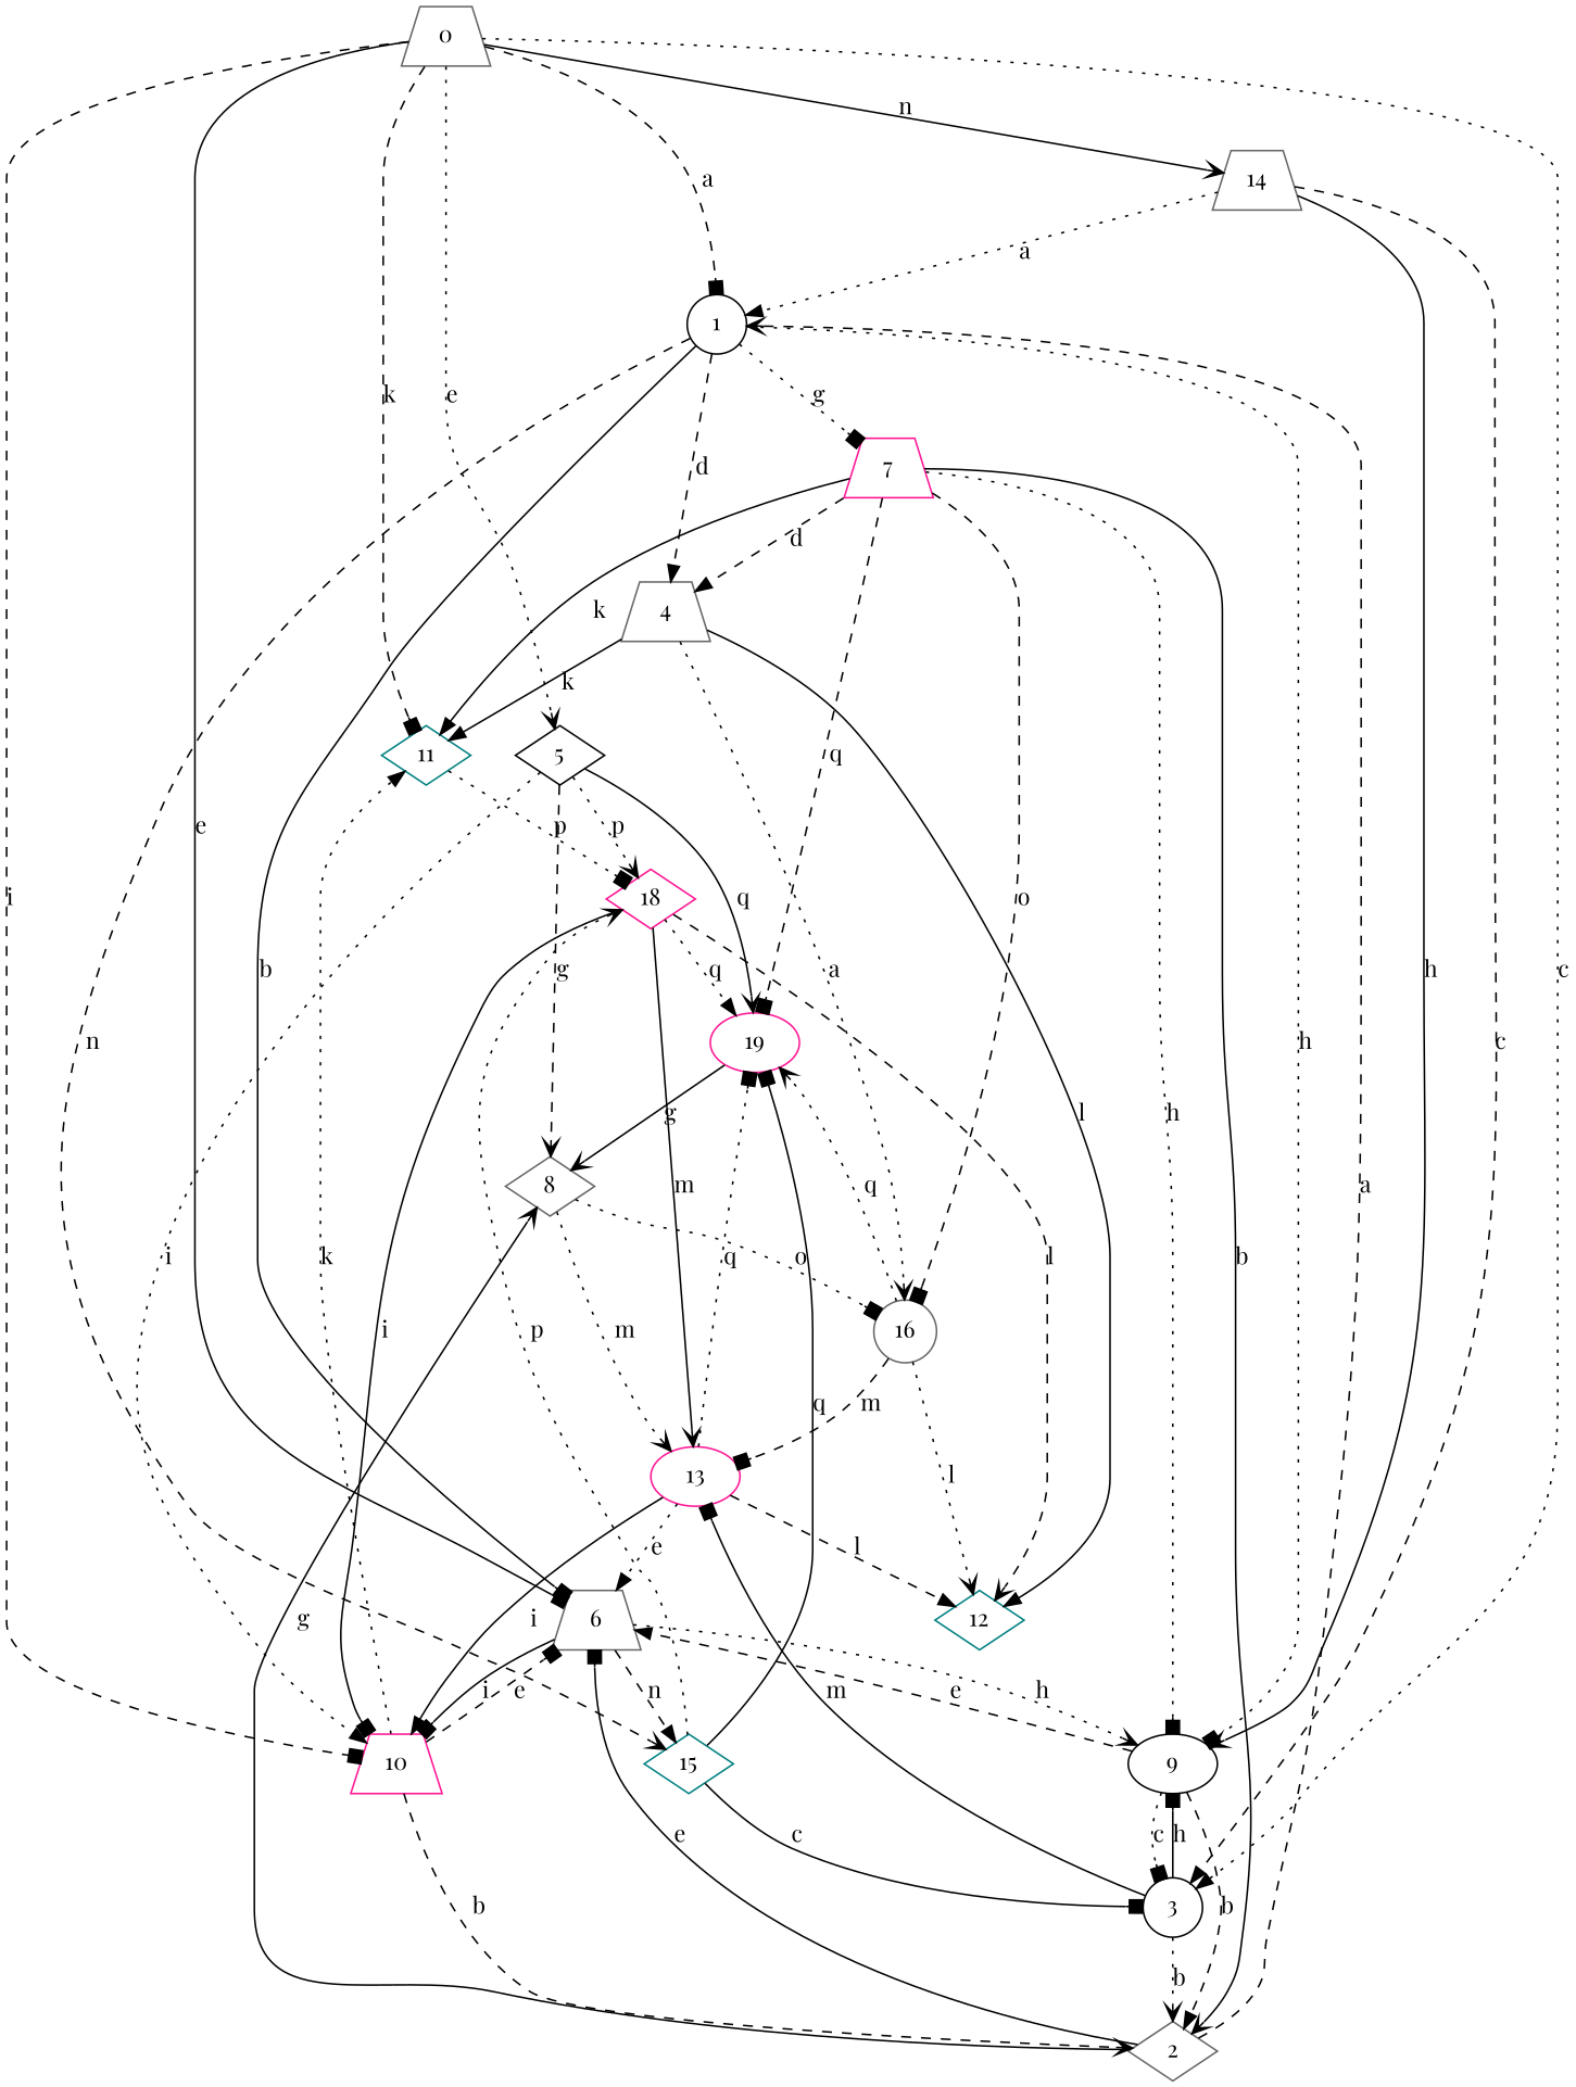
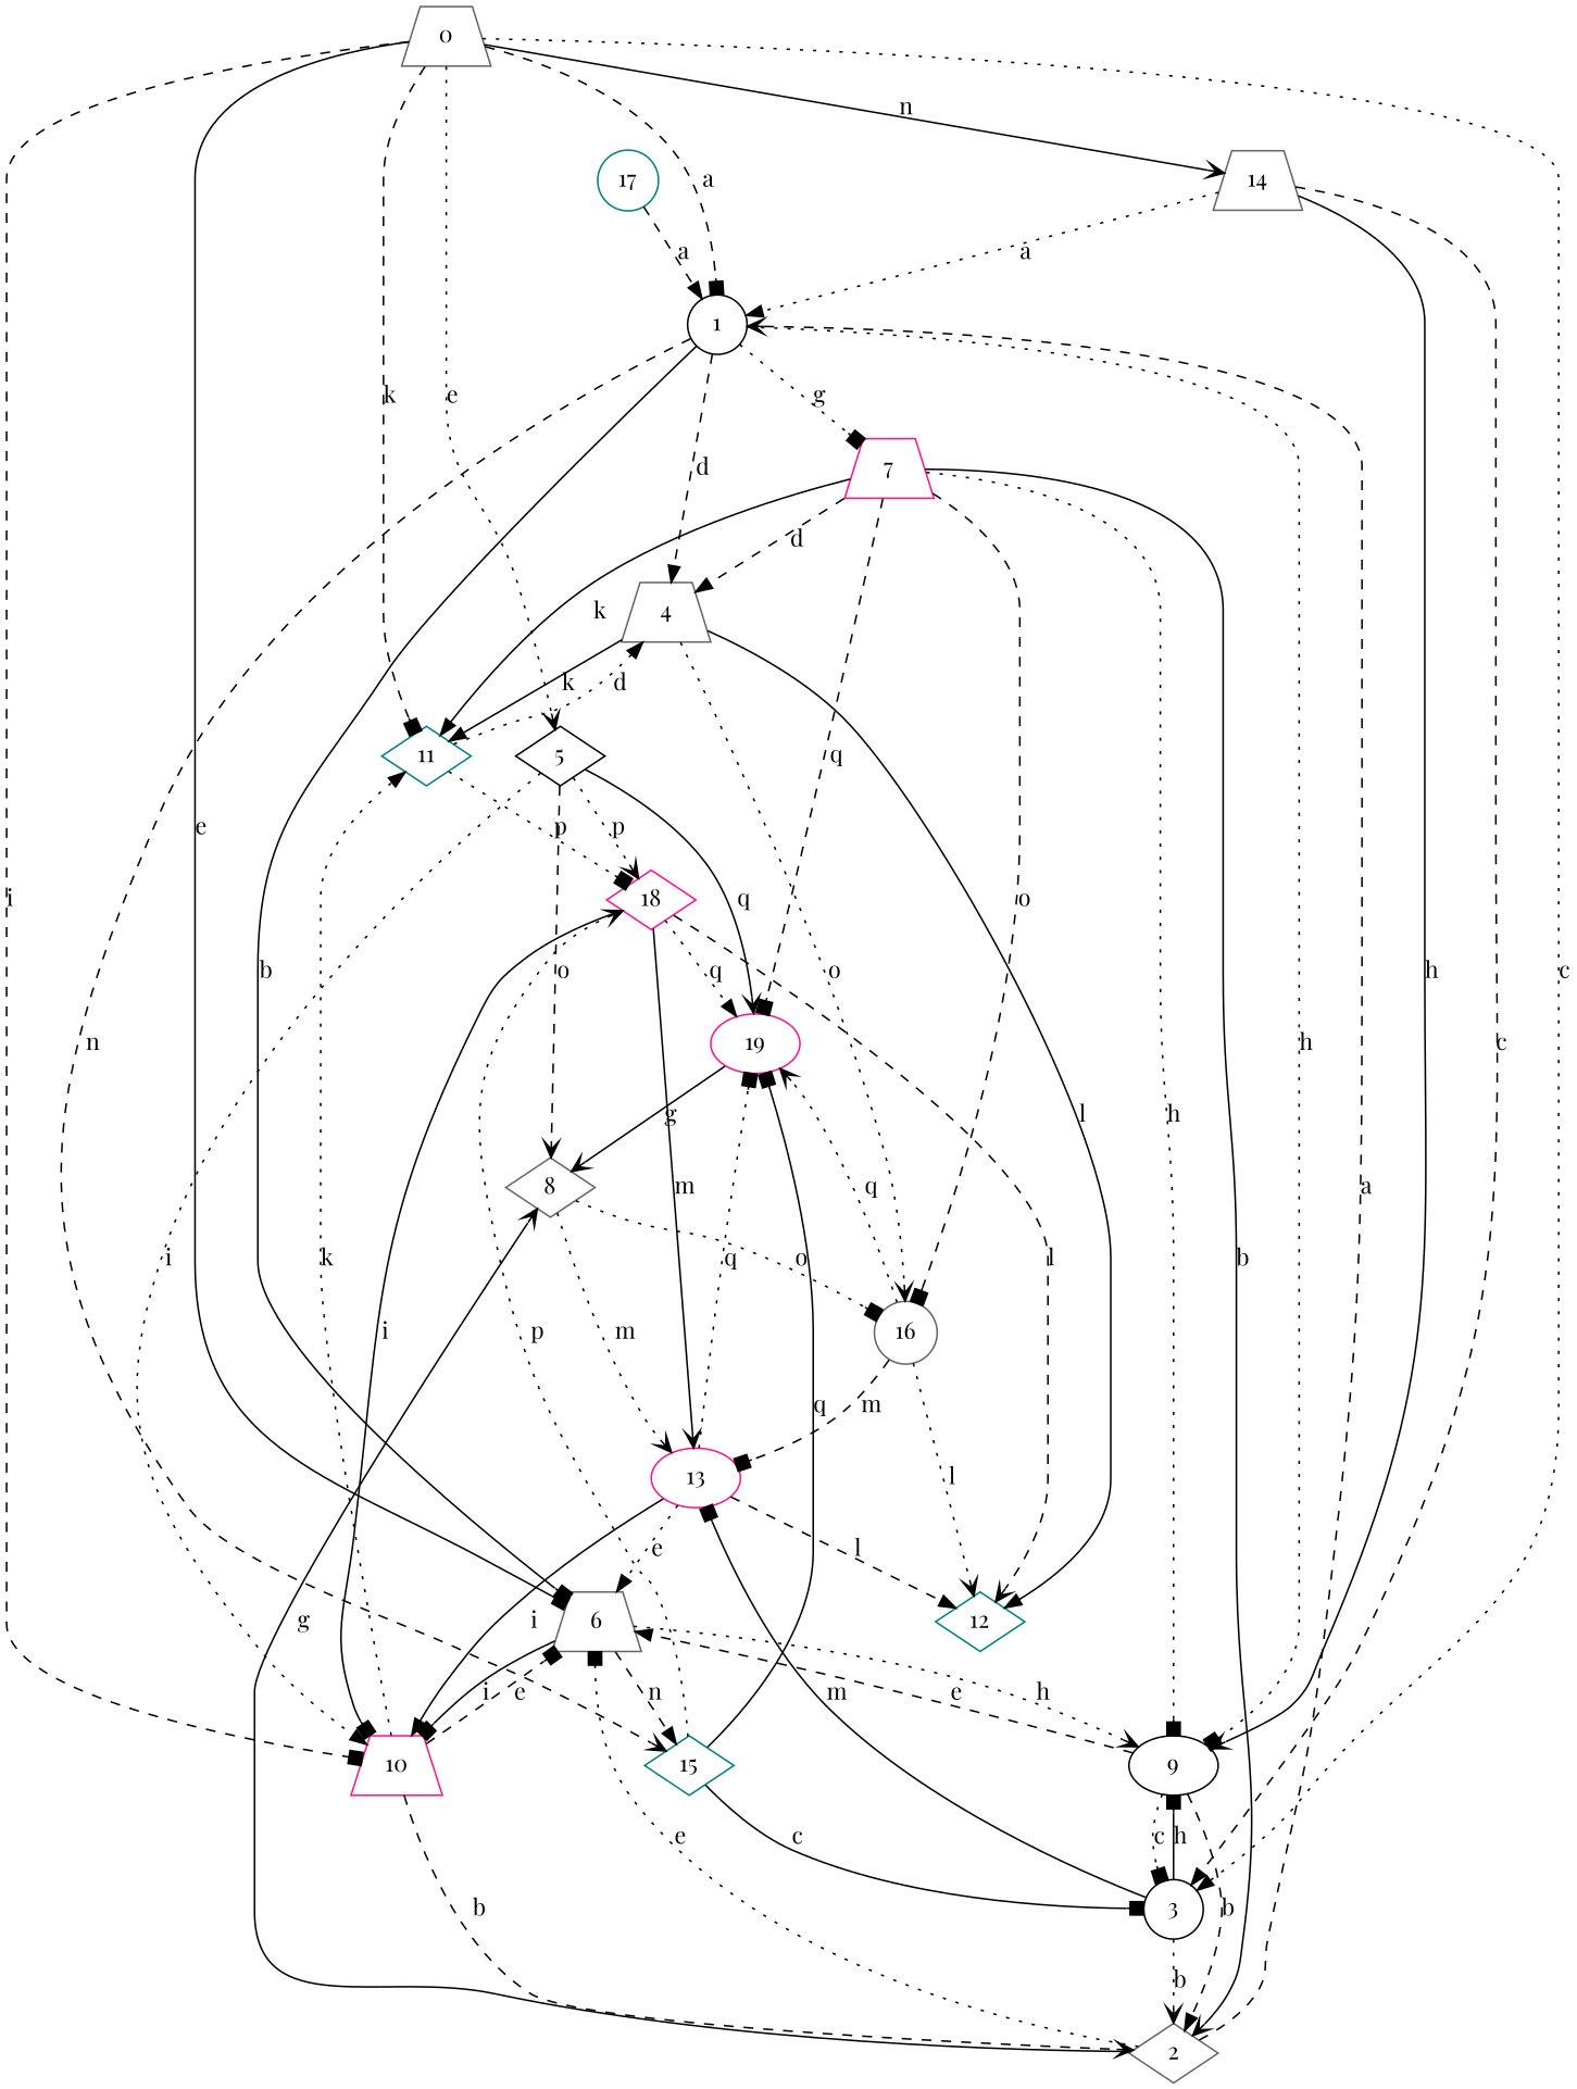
  strict digraph {
    fontname="Playfair Display"
    node [color=gray40 fontname="Playfair Display" shape=diamond]
    edge [arrowhead=box fontname="Playfair Display" style=dotted]
    1 [color=black shape=circle]
    4 [shape=trapezium]
    7 [color=deeppink shape=trapezium]
    9 [color=black shape=ellipse]
    15 [color=teal]
    6 [shape=trapezium]
    2
    8
    11 [color=teal]
    12 [color=teal]
    16 [shape=circle]
    19 [color=deeppink shape=ellipse]
    3 [color=black shape=circle]
    18 [color=deeppink]
    10 [color=deeppink shape=trapezium]
    13 [color=deeppink shape=ellipse]
    5 [color=black]
+   17 [color=teal shape=circle]
    14 [shape=trapezium]
    0 [shape=trapezium]
    1 -> 4 [arrowhead=normal label=d style=dashed]
    1 -> 7 [label=g]
    1 -> 9 [label=h]
    1 -> 15 [arrowhead=vee label=n style=dashed]
    1 -> 6 [label=b style=solid]
    4 -> 11 [arrowhead=normal label=k style=solid]
    4 -> 12 [arrowhead=normal label=l style=solid]
-   4 -> 16 [arrowhead=vee label=a]
+   4 -> 16 [arrowhead=vee label=o]
    7 -> 4 [arrowhead=normal label=d style=dashed]
    7 -> 9 [label=h]
    7 -> 2 [arrowhead=vee label=b style=solid]
    7 -> 11 [arrowhead=normal label=k style=solid]
    7 -> 16 [label=o style=dashed]
    7 -> 19 [label=q style=dashed]
    9 -> 6 [arrowhead=normal label=e style=dashed]
    9 -> 2 [arrowhead=normal label=b style=dashed]
    9 -> 3 [label=c]
    15 -> 19 [label=q style=solid]
    15 -> 3 [label=c style=solid]
    15 -> 18 [arrowhead=vee label=p]
    6 -> 9 [arrowhead=vee label=h]
    6 -> 15 [arrowhead=normal label=n style=dashed]
    6 -> 10 [label=i style=solid]
    2 -> 1 [arrowhead=vee label=a style=dashed]
-   2 -> 6 [label=e style=solid]
+   2 -> 6 [label=e]
    2 -> 8 [arrowhead=vee label=g style=solid]
    8 -> 16 [label=o]
    8 -> 13 [arrowhead=vee label=m]
+   11 -> 4 [arrowhead=normal label=d]
    11 -> 18 [label=p]
    16 -> 12 [arrowhead=vee label=l]
    16 -> 19 [arrowhead=vee label=q]
    16 -> 13 [label=m style=dashed]
    19 -> 8 [arrowhead=vee label=g style=solid]
    3 -> 9 [label=h style=solid]
    3 -> 2 [arrowhead=vee label=b]
    3 -> 13 [label=m style=solid]
    18 -> 12 [arrowhead=vee label=l style=dashed]
    18 -> 19 [arrowhead=normal label=q]
    18 -> 10 [label=i style=solid]
    18 -> 13 [arrowhead=vee label=m style=solid]
    10 -> 6 [label=e style=dashed]
    10 -> 2 [arrowhead=vee label=b style=dashed]
    10 -> 11 [arrowhead=normal label=k]
    13 -> 6 [arrowhead=normal label=e]
    13 -> 12 [arrowhead=normal label=l style=dashed]
    13 -> 19 [label=q]
    13 -> 10 [arrowhead=normal label=i style=solid]
-   5 -> 8 [arrowhead=vee label=g style=dashed]
+   5 -> 8 [arrowhead=vee label=o style=dashed]
    5 -> 19 [arrowhead=vee label=q style=solid]
    5 -> 18 [arrowhead=vee label=p]
    5 -> 10 [arrowhead=normal label=i]
+   17 -> 1 [arrowhead=normal label=a style=dashed]
    14 -> 1 [arrowhead=normal label=a]
    14 -> 9 [arrowhead=vee label=h style=solid]
    14 -> 3 [arrowhead=normal label=c style=dashed]
    0 -> 1 [label=a style=dashed]
    0 -> 6 [label=e style=solid]
    0 -> 11 [label=k style=dashed]
    0 -> 3 [arrowhead=normal label=c]
    0 -> 10 [label=i style=dashed]
    0 -> 5 [arrowhead=vee label=e]
    0 -> 14 [arrowhead=vee label=n style=solid]
  }
